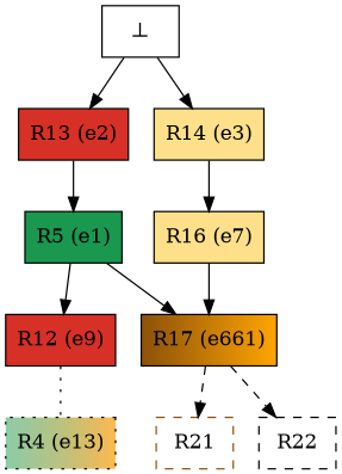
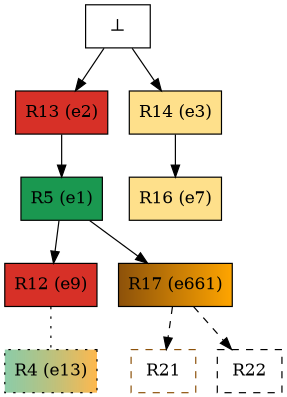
  digraph {
    node [color=black fillcolor="#d73027:#d73027" shape=box style=filled]
    n1 [label="R13 (e2)"]
    n2 [fillcolor="#1a9850:#1a9850" label="R5 (e1)"]
    n3 [label="R12 (e9)"]
    n4 [fillcolor="#8c510a:orange" label="R17 (e661)"]
    n5 [fillcolor="#1a98507f:#ff9900b1" label="R4 (e13)" style="filled,dotted"]
    n6 [color="#8c510a" fillcolor=transparent label=R21 style=dashed]
    n7 [fillcolor=transparent label=R22 style=dashed]
    n8 [fillcolor="#fee08b:#fee08b" label="R14 (e3)"]
    n9 [fillcolor="#fee08b:#fee08b" label="R16 (e7)"]
    n10 [fillcolor=white label="⊥" color=""]
    n1 -> n2
    n2 -> n3
    n2 -> n4
    n3 -> n5 [arrowhead=none style=dotted]
    n4 -> n6 [color=black style=dashed]
    n4 -> n7 [color=black style=dashed]
    n8 -> n9
-   n9 -> n4
    n10 -> n1
    n10 -> n8
  }
